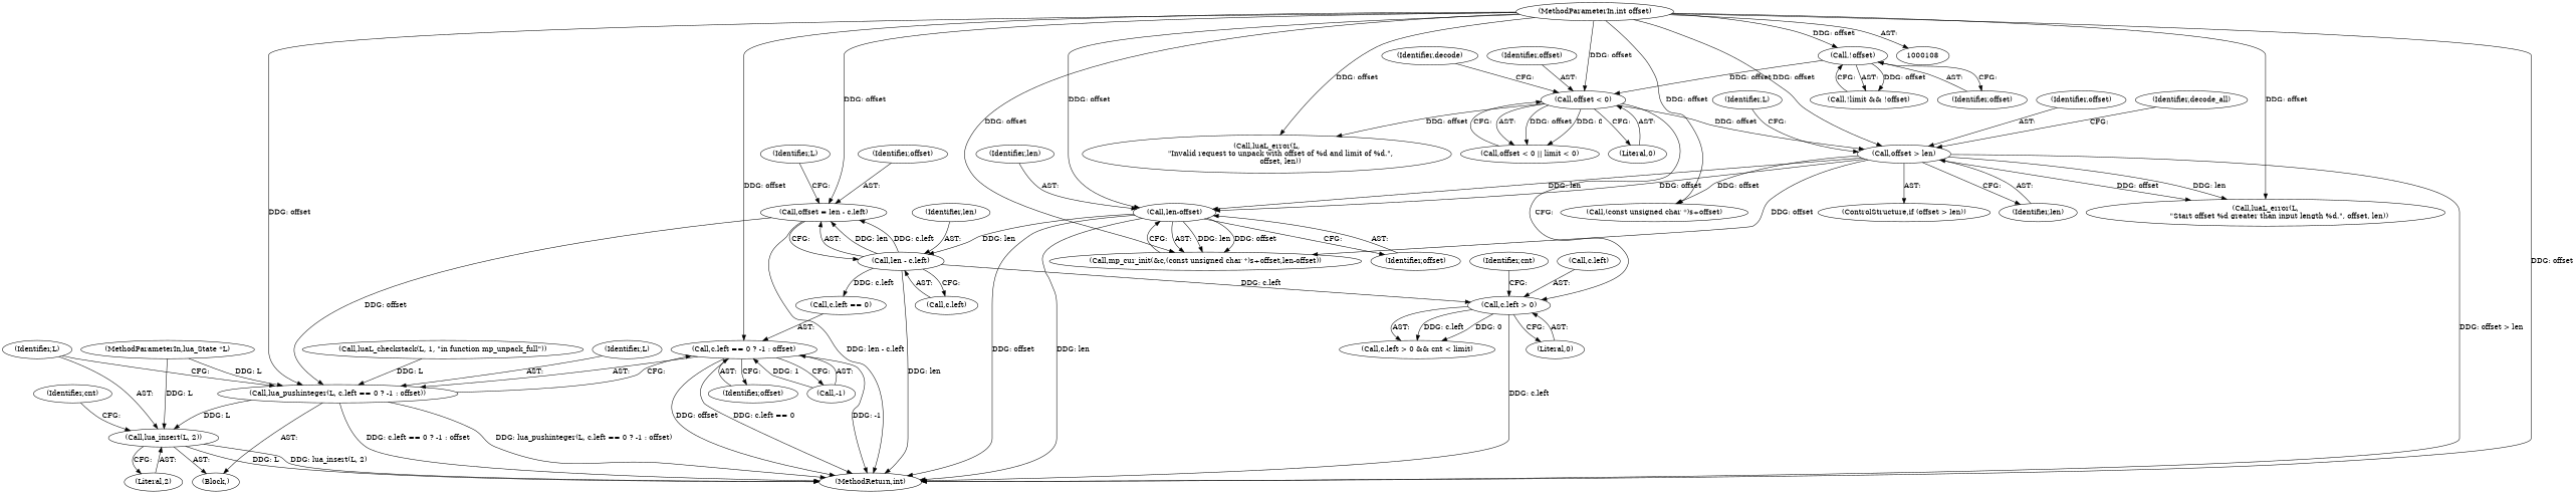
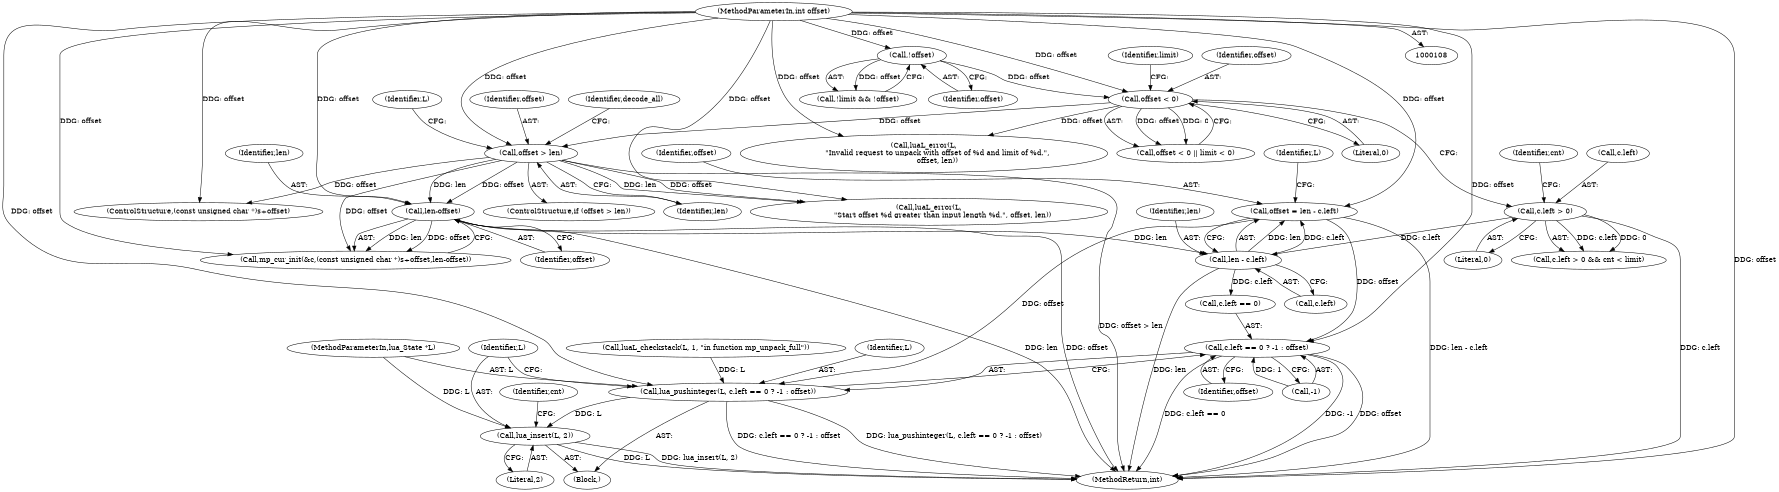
  digraph {
    n1 [label="(Call,offset = len - c.left)"]
    n2 [label="(Call,len - c.left)"]
    n3 [label="(Call,lua_pushinteger(L, c.left == 0 ? -1 : offset))"]
    n4 [label="(Call,c.left == 0 ? -1 : offset)"]
    n5 [label="(MethodReturn,int)"]
    n6 [label="(Call,c.left == 0)"]
    n7 [label="(Call,c.left)"]
    n8 [label="(Block,)"]
    n9 [label="(Call,lua_insert(L, 2))"]
    n10 [label="(Identifier,offset)"]
    n11 [label="(Call,-1)"]
    n12 [label="(Call,len-offset)"]
    n13 [label="(Identifier,offset)"]
    n14 [label="(Call,mp_cur_init(&c,(const unsigned char *)s+offset,len-offset))"]
    n15 [label="(Call,offset > len)"]
    n16 [label="(ControlStructure,if (offset > len))"]
    n17 [label="(Identifier,len)"]
    n18 [label="(Call,luaL_error(L,\n            \"Start offset %d greater than input length %d.\", offset, len))"]
-   n19 [label="(Call,(const unsigned char *)s+offset)"]
+   n19 [label="(ControlStructure,(const unsigned char *)s+offset)"]
    n20 [label="(Call,offset < 0)"]
    n21 [label="(Literal,0)"]
    n22 [label="(Call,offset < 0 || limit < 0)"]
    n23 [label="(Call,luaL_error(L,\n            \"Invalid request to unpack with offset of %d and limit of %d.\",\n            offset, len))"]
    n24 [label="(Call,c.left > 0)"]
    n25 [label="(Call,!offset)"]
    n26 [label="(Call,!limit && !offset)"]
    n27 [label="(Identifier,offset)"]
    n28 [label="(MethodParameterIn,int offset)"]
    1000108
    n30 [label="(Literal,0)"]
    n31 [label="(Call,c.left > 0 && cnt < limit)"]
    n32 [label="(Literal,2)"]
    n33 [label="(Identifier,cnt)"]
    n34 [label="(MethodParameterIn,lua_State *L)"]
    n35 [label="(Identifier,cnt)"]
-   n36 [label="(Identifier,decode)"]
+   n36 [label="(Identifier,limit)"]
    n37 [label="(Identifier,L)"]
    n38 [label="(Call,c.left)"]
    n39 [label="(Identifier,offset)"]
    n40 [label="(Identifier,offset)"]
    n41 [label="(Identifier,len)"]
    n42 [label="(Identifier,offset)"]
    n43 [label="(Identifier,decode_all)"]
    n44 [label="(Call,luaL_checkstack(L, 1, \"in function mp_unpack_full\"))"]
    n45 [label="(Identifier,L)"]
    n46 [label="(Identifier,len)"]
    n47 [label="(Identifier,L)"]
    n48 [label="(Identifier,L)"]
    n1 -> n2 [label="CFG: "]
    n1 -> n3 [label="DDG: offset"]
+   n1 -> n4 [label="DDG: offset"]
    n1 -> n5 [label="DDG: len - c.left"]
    n2 -> n1 [label="AST: "]
    n2 -> n1 [label="DDG: len"]
    n2 -> n1 [label="DDG: c.left"]
    n2 -> n5 [label="DDG: len"]
    n2 -> n6 [label="DDG: c.left"]
    n2 -> n7 [label="CFG: "]
    n3 -> n4 [label="CFG: "]
    n3 -> n5 [label="DDG: lua_pushinteger(L, c.left == 0 ? -1 : offset)"]
    n3 -> n5 [label="DDG: c.left == 0 ? -1 : offset"]
    n3 -> n8 [label="AST: "]
    n3 -> n9 [label="DDG: L"]
    n4 -> n3 [label="AST: "]
    n4 -> n5 [label="DDG: c.left == 0"]
    n4 -> n5 [label="DDG: -1"]
    n4 -> n5 [label="DDG: offset"]
    n4 -> n10 [label="CFG: "]
    n4 -> n11 [label="CFG: "]
    n6 -> n4 [label="AST: "]
    n7 -> n2 [label="AST: "]
    n9 -> n5 [label="DDG: L"]
    n9 -> n5 [label="DDG: lua_insert(L, 2)"]
    n9 -> n8 [label="AST: "]
    n9 -> n32 [label="CFG: "]
    n10 -> n4 [label="AST: "]
    n11 -> n4 [label="AST: "]
    n11 -> n4 [label="DDG: 1"]
    n12 -> n2 [label="DDG: len"]
    n12 -> n5 [label="DDG: offset"]
    n12 -> n5 [label="DDG: len"]
    n12 -> n13 [label="CFG: "]
    n12 -> n14 [label="AST: "]
    n12 -> n14 [label="DDG: len"]
    n12 -> n14 [label="DDG: offset"]
    n13 -> n12 [label="AST: "]
    n14 -> n12 [label="CFG: "]
    n15 -> n5 [label="DDG: offset > len"]
    n15 -> n12 [label="DDG: len"]
    n15 -> n12 [label="DDG: offset"]
    n15 -> n14 [label="DDG: offset"]
    n15 -> n16 [label="AST: "]
    n15 -> n17 [label="CFG: "]
    n15 -> n18 [label="DDG: offset"]
    n15 -> n18 [label="DDG: len"]
    n15 -> n19 [label="DDG: offset"]
    n17 -> n15 [label="AST: "]
    n20 -> n15 [label="DDG: offset"]
    n20 -> n21 [label="CFG: "]
    n20 -> n22 [label="AST: "]
    n20 -> n22 [label="DDG: offset"]
    n20 -> n22 [label="DDG: 0"]
    n20 -> n23 [label="DDG: offset"]
    n20 -> n24 [label="CFG: "]
    n21 -> n20 [label="AST: "]
    n22 -> n20 [label="CFG: "]
-   n2 -> n24 [label="DDG: c.left"]
+   n24 -> n2 [label="DDG: c.left"]
    n24 -> n5 [label="DDG: c.left"]
    n24 -> n30 [label="CFG: "]
    n24 -> n31 [label="AST: "]
    n24 -> n31 [label="DDG: c.left"]
    n24 -> n31 [label="DDG: 0"]
    n25 -> n20 [label="DDG: offset"]
    n25 -> n26 [label="AST: "]
    n25 -> n26 [label="DDG: offset"]
    n25 -> n27 [label="CFG: "]
    n26 -> n25 [label="CFG: "]
    n27 -> n25 [label="AST: "]
    n28 -> n1 [label="DDG: offset"]
    n28 -> n3 [label="DDG: offset"]
    n28 -> n4 [label="DDG: offset"]
    n28 -> n5 [label="DDG: offset"]
    n28 -> n12 [label="DDG: offset"]
    n28 -> n14 [label="DDG: offset"]
    n28 -> n15 [label="DDG: offset"]
    n28 -> n18 [label="DDG: offset"]
    n28 -> n19 [label="DDG: offset"]
    n28 -> n20 [label="DDG: offset"]
    n28 -> n23 [label="DDG: offset"]
    n28 -> n25 [label="DDG: offset"]
    n28 -> 1000108 [label="AST: "]
    n30 -> n24 [label="AST: "]
    n32 -> n9 [label="AST: "]
    n33 -> n24 [label="CFG: "]
-   n34 -> n3 [label="DDG: L"]
+   n34 -> n3 [label="AST: L"]
    n34 -> n9 [label="DDG: L"]
    n35 -> n9 [label="CFG: "]
    n36 -> n20 [label="CFG: "]
    n37 -> n3 [label="CFG: "]
    n37 -> n9 [label="AST: "]
    n38 -> n24 [label="AST: "]
    n39 -> n20 [label="AST: "]
    n40 -> n15 [label="AST: "]
    n41 -> n2 [label="AST: "]
    n42 -> n1 [label="AST: "]
    n43 -> n15 [label="CFG: "]
    n44 -> n3 [label="DDG: L"]
    n45 -> n3 [label="AST: "]
    n46 -> n12 [label="AST: "]
    n47 -> n1 [label="CFG: "]
    n48 -> n15 [label="CFG: "]
  }
